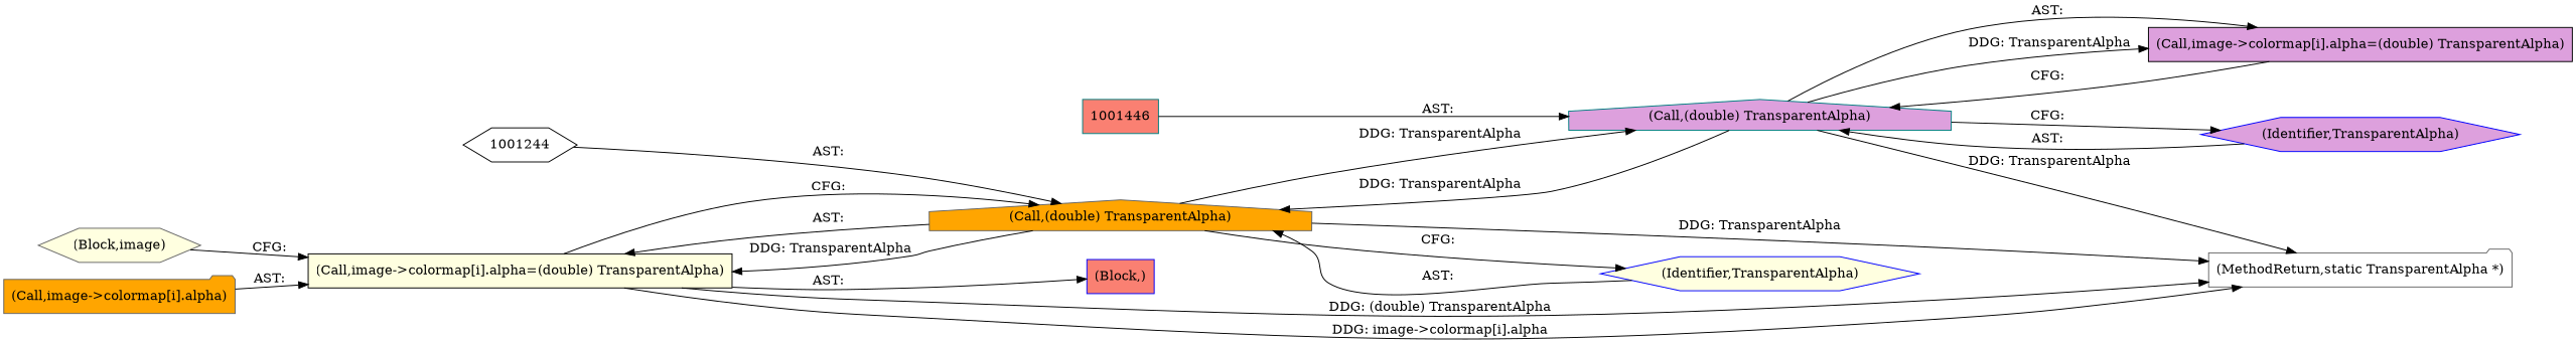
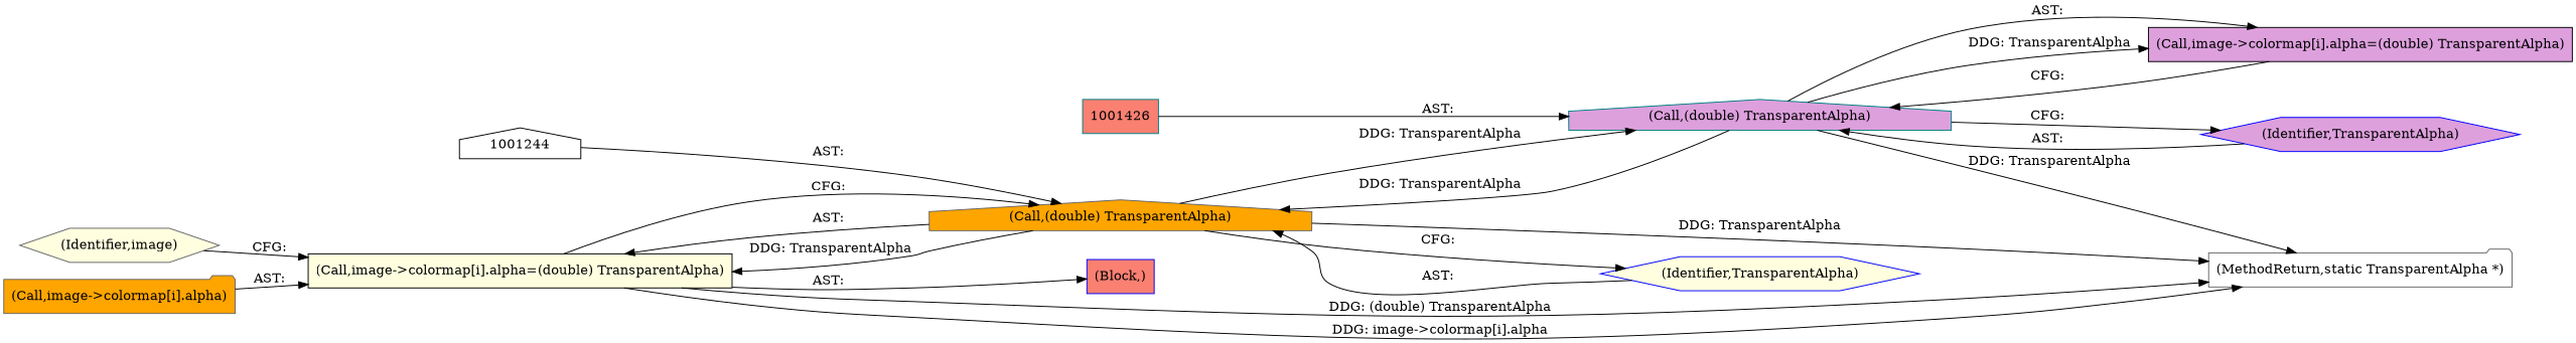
  digraph {
    rankdir=LR
    node [color=gray40 fillcolor=lightyellow shape=box style=filled]
    n1 [color=black label="(Call,image->colormap[i].alpha=(double) TransparentAlpha)"]
    n2 [fillcolor=orange label="(Call,(double) TransparentAlpha)" shape=house]
    n3 [color=blue fillcolor=salmon label="(Block,)"]
    n4 [fillcolor=white label="(MethodReturn,static TransparentAlpha *)" shape=folder]
    n5 [color=teal fillcolor=plum label="(Call,(double) TransparentAlpha)" shape=house]
    n6 [color=blue label="(Identifier,TransparentAlpha)" shape=hexagon]
    n7 [color=black fillcolor=plum label="(Call,image->colormap[i].alpha=(double) TransparentAlpha)"]
    n8 [color=blue fillcolor=plum label="(Identifier,TransparentAlpha)" shape=hexagon]
-   n9 [label="(Block,image)" shape=hexagon]
+   n9 [label="(Identifier,image)" shape=hexagon]
    n10 [fillcolor=orange label="(Call,image->colormap[i].alpha)" shape=folder]
-   1001244 [color=black fillcolor=white shape=hexagon]
-   1001426 [color=teal fillcolor=salmon label=1001446]
+   1001244 [color=black fillcolor=white shape=house]
+   1001426 [color=teal fillcolor=salmon]
    n1 -> n2 [label="CFG: "]
    n1 -> n3 [label="AST: "]
    n1 -> n4 [label="DDG: (double) TransparentAlpha"]
    n1 -> n4 [label="DDG: image->colormap[i].alpha"]
    n2 -> n1 [label="AST: "]
    n2 -> n1 [label="DDG: TransparentAlpha"]
    n2 -> n4 [label="DDG: TransparentAlpha"]
    n2 -> n5 [label="DDG: TransparentAlpha"]
    n2 -> n6 [label="CFG: "]
    n5 -> n2 [label="DDG: TransparentAlpha"]
    n5 -> n4 [label="DDG: TransparentAlpha"]
    n5 -> n7 [label="AST: "]
    n5 -> n7 [label="DDG: TransparentAlpha"]
    n5 -> n8 [label="CFG: "]
    n6 -> n2 [label="AST: "]
    n7 -> n5 [label="CFG: "]
    n8 -> n5 [label="AST: "]
    n9 -> n1 [label="CFG: "]
    n10 -> n1 [label="AST: "]
    1001244 -> n2 [label="AST: "]
    1001426 -> n5 [label="AST: "]
  }
